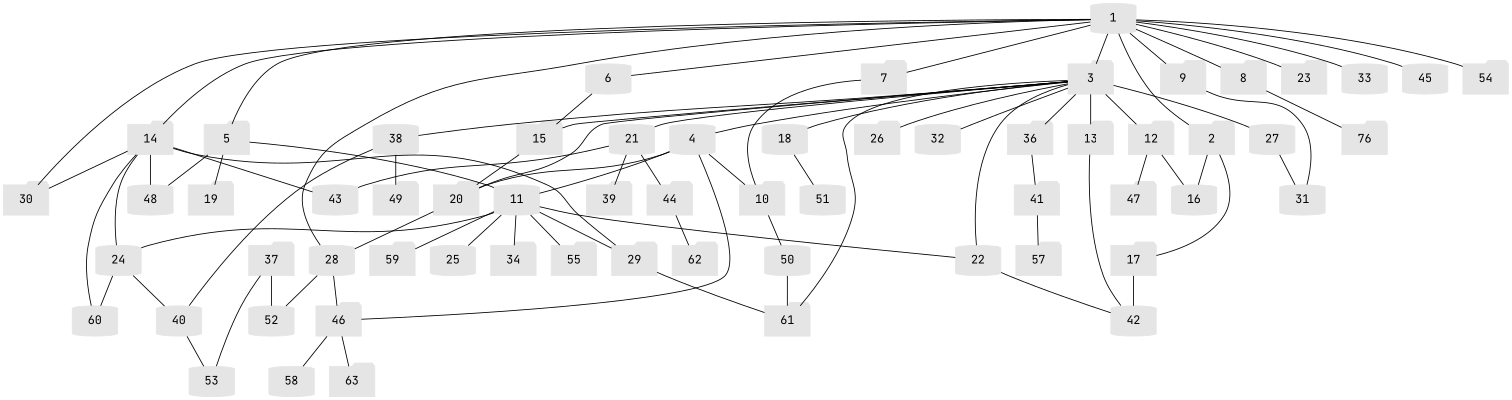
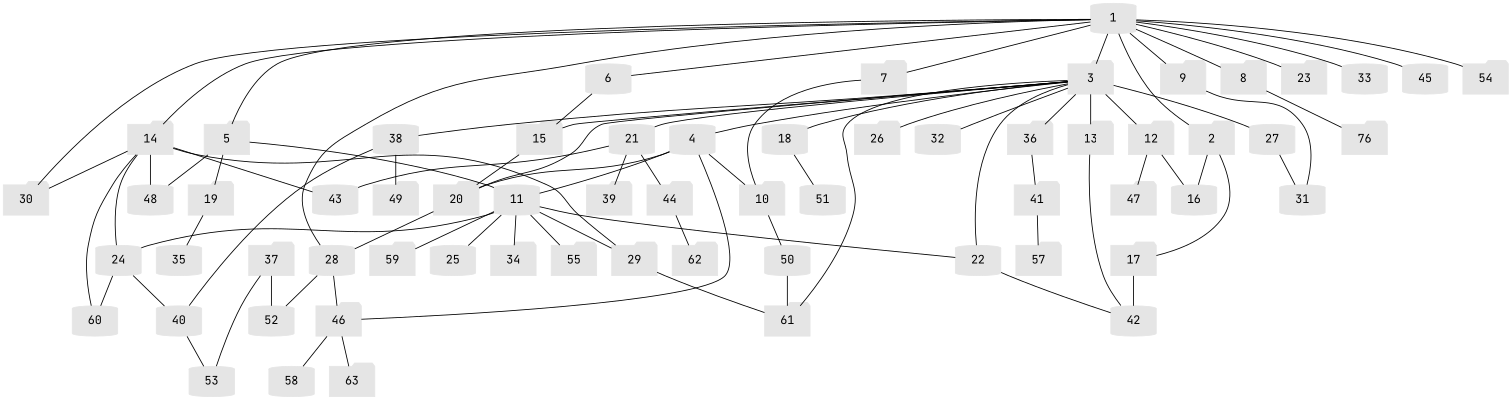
  graph {
    fontname="JetBrains Mono"
    node [color=gray90 fontname="JetBrains Mono" shape=folder style=filled]
    edge [fontname="JetBrains Mono" weight=1.0]
    1 [shape=cylinder]
    2
    3
    5
    6 [shape=cylinder]
    7
    8
    9
    14
    23
    28 [shape=cylinder]
    30
    33 [shape=cylinder]
    45 [shape=cylinder]
    54
    16 [shape=cylinder]
    17
    4 [shape=cylinder]
    12
    13
    15
    18 [shape=cylinder]
    20
    21 [shape=cylinder]
    22 [shape=cylinder]
    26
    27 [shape=cylinder]
    32 [shape=cylinder]
    36
    38 [shape=cylinder]
    61
    11 [shape=cylinder]
    19
    48 [shape=cylinder]
    10
    n36 [label=76]
    31 [shape=cylinder]
    24 [shape=cylinder]
    29
    43 [shape=cylinder]
    60 [shape=cylinder]
    46
    52 [shape=cylinder]
    42 [shape=cylinder]
    47
    51 [shape=cylinder]
    39
    44
    41
    40 [shape=cylinder]
    49
    50 [shape=cylinder]
    25 [shape=cylinder]
    34
    55
    59
    58 [shape=cylinder]
    63
+   35 [shape=cylinder]
    37
    53 [shape=cylinder]
    62
    57
    1 -- 2
    1 -- 3
    1 -- 5
    1 -- 6
    1 -- 7
    1 -- 8
    1 -- 9
    1 -- 14
    1 -- 23
    1 -- 28
    1 -- 30
    1 -- 33
    1 -- 45
    1 -- 54
    2 -- 16
    2 -- 17
    3 -- 4
    3 -- 12
    3 -- 13 [weight=15.0]
    3 -- 15
    3 -- 18
    3 -- 20
    3 -- 21
    3 -- 22
    3 -- 26
    3 -- 27
    3 -- 32
    3 -- 36
    3 -- 38
    3 -- 61
    5 -- 11
    5 -- 19
    5 -- 48
    6 -- 15
    7 -- 10
    8 -- n36
    9 -- 31
    14 -- 30
    14 -- 48
    14 -- 24
    14 -- 29
    14 -- 43
    14 -- 60
    28 -- 46
    28 -- 52
    17 -- 42 [weight=4.0]
    4 -- 20
    4 -- 11
    4 -- 10 [weight=4.0]
    4 -- 46
    12 -- 16
    12 -- 47
    13 -- 42
    15 -- 20
    18 -- 51
    20 -- 28
    21 -- 43
    21 -- 39
    21 -- 44
    22 -- 42
    27 -- 31
    36 -- 41
    38 -- 40
    38 -- 49
    11 -- 22
    11 -- 24
    11 -- 29
    11 -- 25
    11 -- 34
    11 -- 55
    11 -- 59
+   19 -- 35
    10 -- 50
    24 -- 60
    24 -- 40
    29 -- 61
    46 -- 58
    46 -- 63
    44 -- 62
    41 -- 57
    40 -- 53
    50 -- 61
    37 -- 52 [weight=3.0]
    37 -- 53
  }
